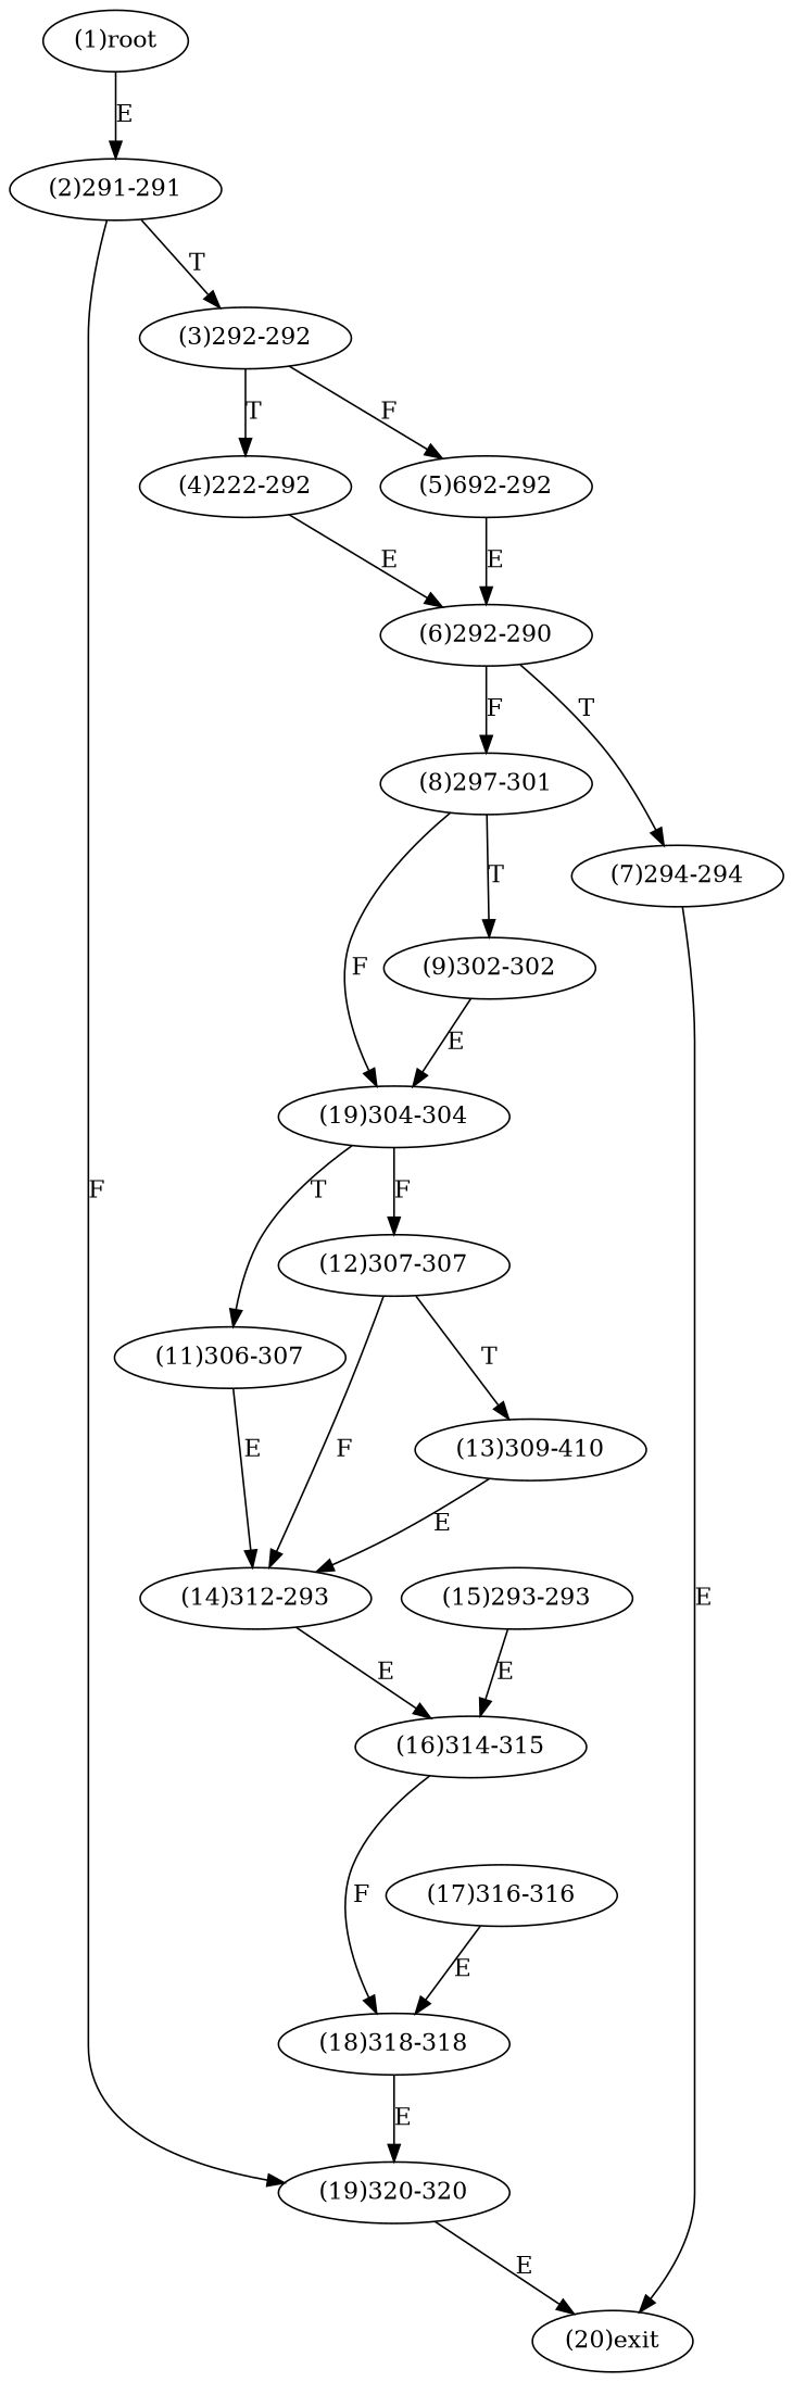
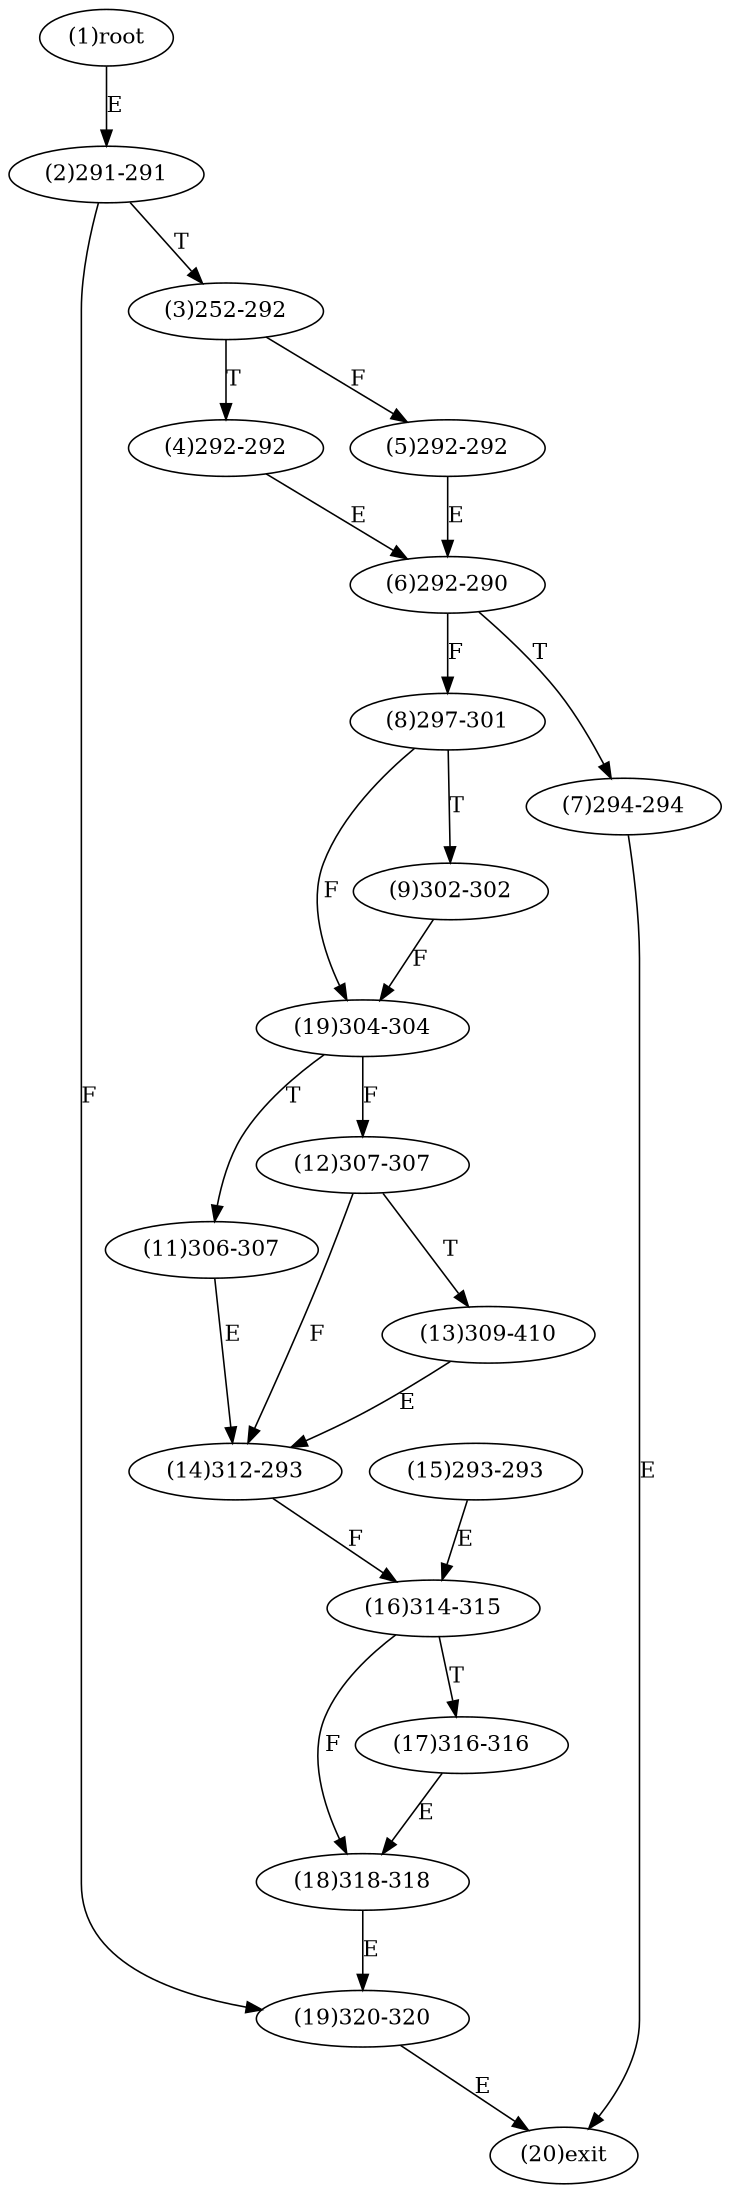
  digraph {
    n1 [label="(1)root"]
    n2 [label="(2)291-291"]
-   n3 [label="(3)292-292"]
+   n3 [label="(3)252-292"]
    n4 [label="(19)320-320"]
-   n5 [label="(4)222-292"]
-   n6 [label="(5)692-292"]
+   n5 [label="(4)292-292"]
+   n6 [label="(5)292-292"]
    n7 [label="(20)exit"]
    n8 [label="(6)292-290"]
    n9 [label="(7)294-294"]
    n10 [label="(8)297-301"]
    n11 [label="(9)302-302"]
    n12 [label="(19)304-304"]
    n13 [label="(11)306-307"]
    n14 [label="(12)307-307"]
    n15 [label="(14)312-293"]
    n16 [label="(13)309-410"]
    n17 [label="(16)314-315"]
    n18 [label="(17)316-316"]
    n19 [label="(18)318-318"]
    n20 [label="(15)293-293"]
    n1 -> n2 [label=E]
    n2 -> n3 [label=T]
    n2 -> n4 [label=F]
    n3 -> n5 [label=T]
    n3 -> n6 [label=F]
    n4 -> n7 [label=E]
    n5 -> n8 [label=E]
    n6 -> n8 [label=E]
    n8 -> n9 [label=T]
    n8 -> n10 [label=F]
    n9 -> n7 [label=E]
    n10 -> n11 [label=T]
    n10 -> n12 [label=F]
-   n11 -> n12 [label=E]
+   n11 -> n12 [label=F]
    n12 -> n13 [label=T]
    n12 -> n14 [label=F]
    n13 -> n15 [label=E]
    n14 -> n15 [label=F]
    n14 -> n16 [label=T]
-   n15 -> n17 [label=E]
+   n15 -> n17 [label=F]
    n16 -> n15 [label=E]
+   n17 -> n18 [label=T]
    n17 -> n19 [label=F]
    n18 -> n19 [label=E]
    n19 -> n4 [label=E]
    n20 -> n17 [label=E]
  }
